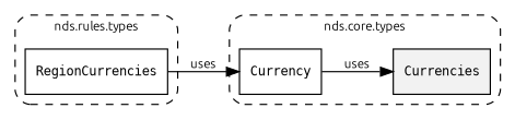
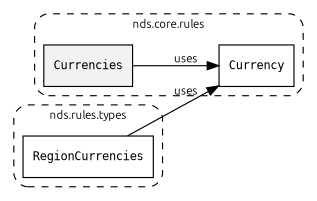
  digraph {
    fontname=Ubuntu
    fontsize=10
    rankdir=LR
    node [fontname=Ubuntu fontsize=10 shape=box]
    edge [fontname=Ubuntu fontsize=10]
    n1 [fillcolor="#0000000D" label=<<font face="monospace"><table align="center" border="0" cellspacing="0" cellpadding="0"><tr><td href="../../../content/packages/nds.core.types.html#Structure-Currencies" title="Structure defined in nds.core.types">Currencies</td></tr></table></font>> style=filled]
    n2 [label=<<font face="monospace"><table align="center" border="0" cellspacing="0" cellpadding="0"><tr><td href="../../../content/packages/nds.core.types.html#Enum-Currency" title="Enum defined in nds.core.types">Currency</td></tr></table></font>>]
    n3 [label=<<font face="monospace"><table align="center" border="0" cellspacing="0" cellpadding="0"><tr><td href="../../../content/packages/nds.rules.types.html#Subtype-RegionCurrencies" title="Subtype defined in nds.rules.types">RegionCurrencies</td></tr></table></font>>]
    subgraph cluster_1 {
-     label="nds.core.types"
+     label="nds.core.rules"
      style="dashed, rounded"
      n1
      n2
    }
    subgraph cluster_2 {
      label="nds.rules.types"
      style="dashed, rounded"
      n3
    }
-   n2 -> n1 [label=uses]
+   n1 -> n2 [label=uses]
    n3 -> n2 [label=uses]
  }
